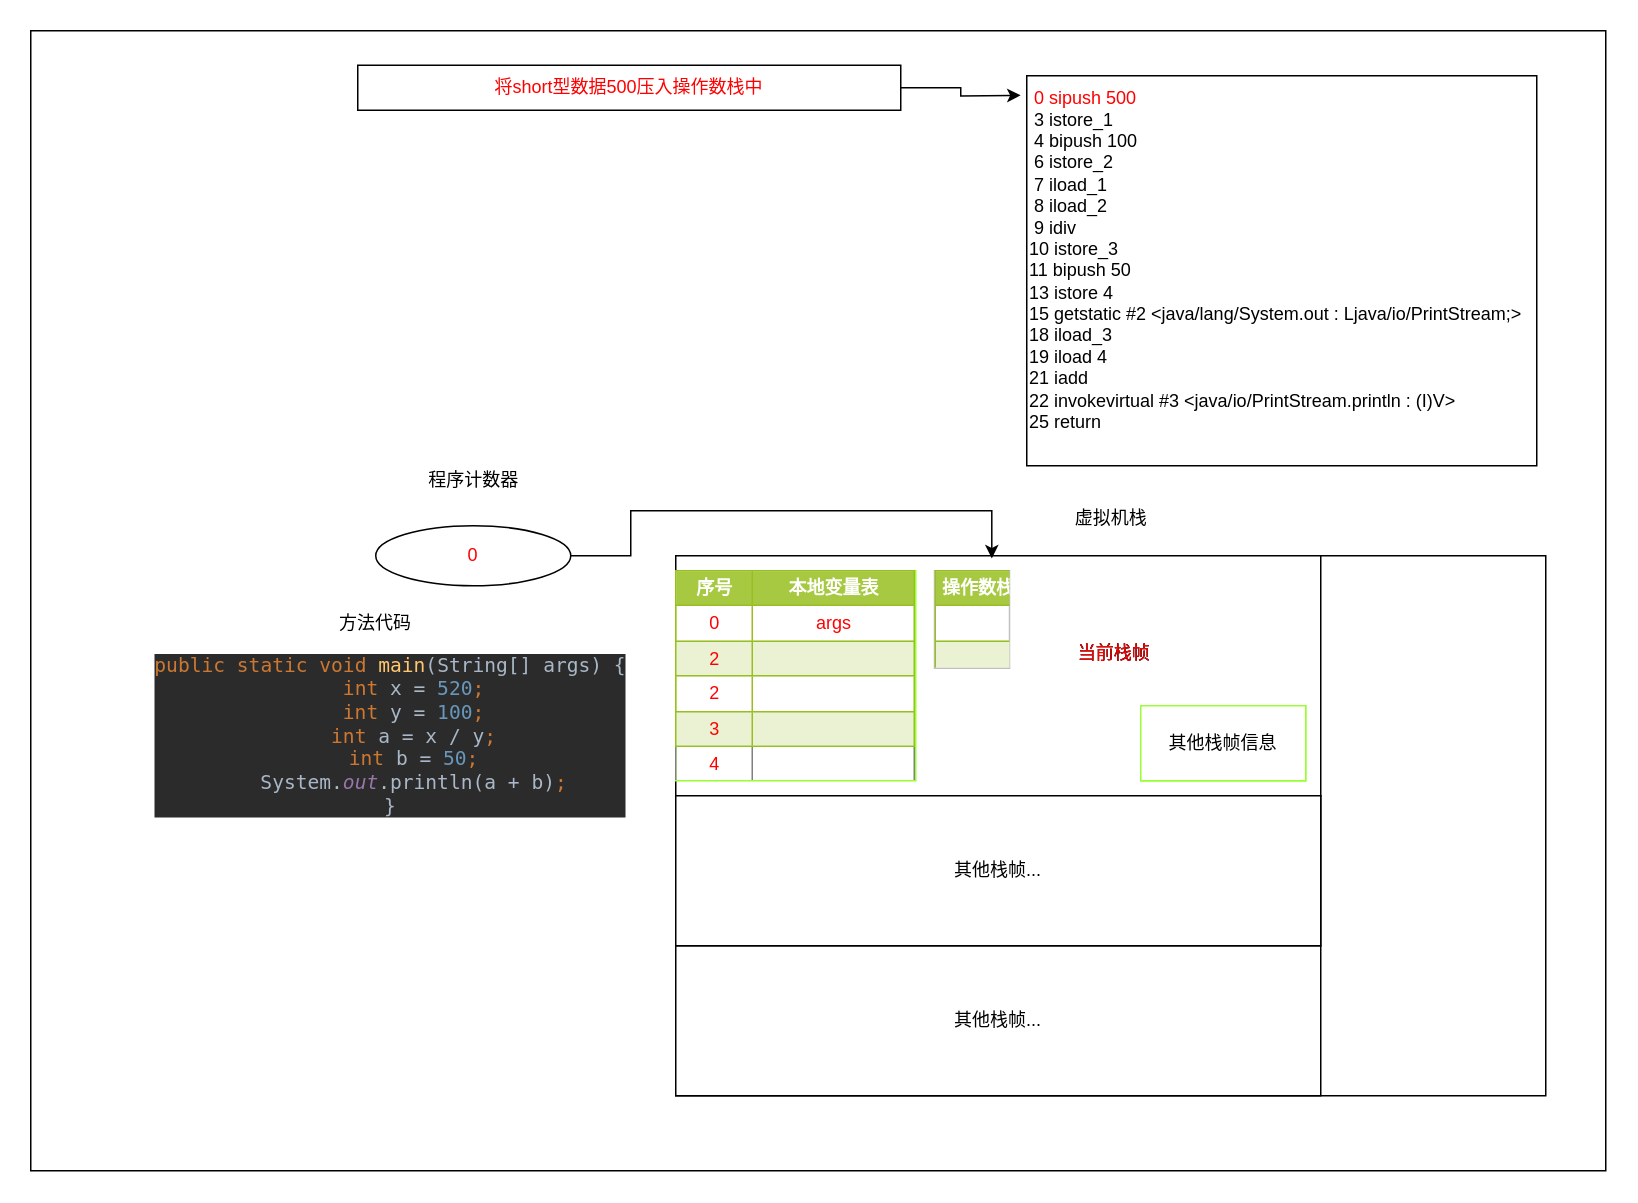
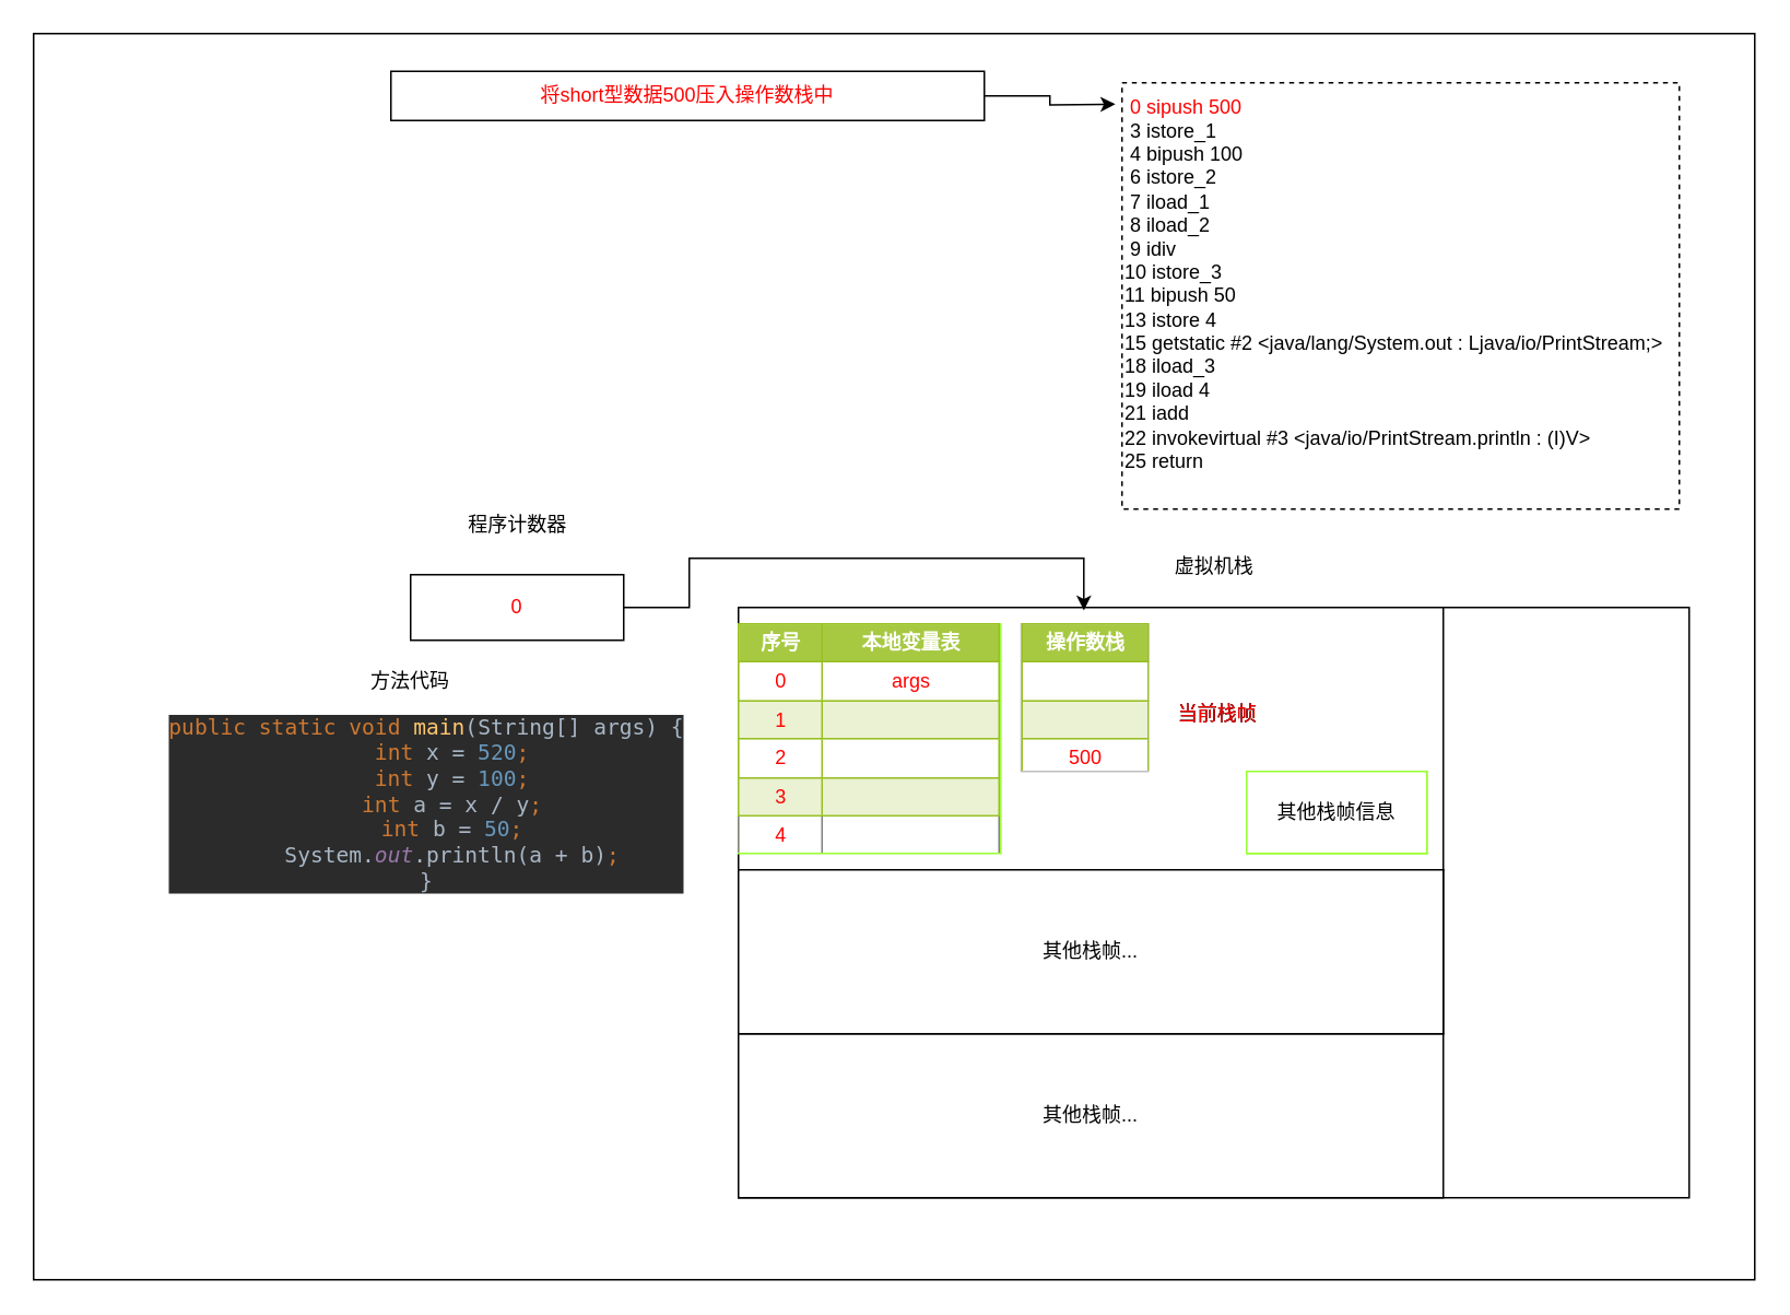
  <mxCell id="0" />
  <mxCell id="1" parent="0" />
  <mxCell id="2" value="" style="group" parent="1" vertex="1" connectable="0"><mxGeometry x="20" y="20" width="1050" height="760" as="geometry" /></mxCell>
  <mxCell id="3" value="" style="rounded=0;whiteSpace=wrap;html=1;labelBorderColor=none;fontColor=#FF0000;strokeColor=#000000;container=1;" parent="2" vertex="1"><mxGeometry width="1050" height="760" as="geometry" /></mxCell>
  <mxCell id="4" value="&lt;pre style=&quot;background-color:#2b2b2b;color:#a9b7c6;font-family:'JetBrains Mono',monospace;font-size:9.8pt;&quot;&gt;&lt;span style=&quot;color:#cc7832;&quot;&gt;public static void &lt;/span&gt;&lt;span style=&quot;color:#ffc66d;&quot;&gt;main&lt;/span&gt;(String[] args) {&lt;br&gt;    &lt;span style=&quot;color:#cc7832;&quot;&gt;int &lt;/span&gt;x = &lt;span style=&quot;color:#6897bb;&quot;&gt;520&lt;/span&gt;&lt;span style=&quot;color:#cc7832;&quot;&gt;;&lt;br&gt;&lt;/span&gt;&lt;span style=&quot;color:#cc7832;&quot;&gt;    int &lt;/span&gt;y = &lt;span style=&quot;color:#6897bb;&quot;&gt;100&lt;/span&gt;&lt;span style=&quot;color:#cc7832;&quot;&gt;;&lt;br&gt;&lt;/span&gt;&lt;span style=&quot;color:#cc7832;&quot;&gt;    int &lt;/span&gt;a = x / y&lt;span style=&quot;color:#cc7832;&quot;&gt;;&lt;br&gt;&lt;/span&gt;&lt;span style=&quot;color:#cc7832;&quot;&gt;    int &lt;/span&gt;b = &lt;span style=&quot;color:#6897bb;&quot;&gt;50&lt;/span&gt;&lt;span style=&quot;color:#cc7832;&quot;&gt;;&lt;br&gt;&lt;/span&gt;&lt;span style=&quot;color:#cc7832;&quot;&gt;    &lt;/span&gt;System.&lt;span style=&quot;color:#9876aa;font-style:italic;&quot;&gt;out&lt;/span&gt;.println(a + b)&lt;span style=&quot;color:#cc7832;&quot;&gt;;&lt;br&gt;&lt;/span&gt;}&lt;/pre&gt;" style="rounded=0;whiteSpace=wrap;html=1;" parent="2" vertex="1"><mxGeometry x="180" y="440" width="120" height="60" as="geometry" /></mxCell>
  <mxCell id="5" value="方法代码" style="text;html=1;strokeColor=none;fillColor=none;align=center;verticalAlign=middle;whiteSpace=wrap;rounded=0;" parent="2" vertex="1"><mxGeometry x="200" y="380" width="60" height="30" as="geometry" /></mxCell>
- <mxCell id="6" value="&lt;div&gt;&amp;nbsp;&lt;font color=&quot;#ff0000&quot;&gt;0 sipush 500&lt;/font&gt;&lt;/div&gt;&lt;div&gt;&amp;nbsp;3 istore_1&lt;/div&gt;&lt;div&gt;&amp;nbsp;4 bipush 100&lt;/div&gt;&lt;div&gt;&amp;nbsp;6 istore_2&lt;/div&gt;&lt;div&gt;&amp;nbsp;7 iload_1&lt;/div&gt;&lt;div&gt;&amp;nbsp;8 iload_2&lt;/div&gt;&lt;div&gt;&amp;nbsp;9 idiv&lt;/div&gt;&lt;div&gt;10 istore_3&lt;/div&gt;&lt;div&gt;11 bipush 50&lt;/div&gt;&lt;div&gt;13 istore 4&lt;/div&gt;&lt;div&gt;15 getstatic #2 &amp;lt;java/lang/System.out : Ljava/io/PrintStream;&amp;gt;&lt;/div&gt;&lt;div&gt;18 iload_3&lt;/div&gt;&lt;div&gt;19 iload 4&lt;/div&gt;&lt;div&gt;21 iadd&lt;/div&gt;&lt;div&gt;22 invokevirtual #3 &amp;lt;java/io/PrintStream.println : (I)V&amp;gt;&lt;/div&gt;&lt;div&gt;25 return&lt;/div&gt;&lt;div&gt;&lt;br&gt;&lt;/div&gt;" style="rounded=0;whiteSpace=wrap;html=1;align=left;labelBorderColor=none;" parent="2" vertex="1"><mxGeometry x="664" y="30" width="340" height="260" as="geometry" /></mxCell>
- <mxCell id="7" value="&lt;font color=&quot;#ff0000&quot;&gt;0&lt;/font&gt;" style="ellipse;whiteSpace=wrap;html=1;labelBorderColor=none;" parent="2" vertex="1"><mxGeometry x="230" y="330" width="130" height="40" as="geometry" /></mxCell>
+ <mxCell id="6" value="&lt;div&gt;&amp;nbsp;&lt;font color=&quot;#ff0000&quot;&gt;0 sipush 500&lt;/font&gt;&lt;/div&gt;&lt;div&gt;&amp;nbsp;3 istore_1&lt;/div&gt;&lt;div&gt;&amp;nbsp;4 bipush 100&lt;/div&gt;&lt;div&gt;&amp;nbsp;6 istore_2&lt;/div&gt;&lt;div&gt;&amp;nbsp;7 iload_1&lt;/div&gt;&lt;div&gt;&amp;nbsp;8 iload_2&lt;/div&gt;&lt;div&gt;&amp;nbsp;9 idiv&lt;/div&gt;&lt;div&gt;10 istore_3&lt;/div&gt;&lt;div&gt;11 bipush 50&lt;/div&gt;&lt;div&gt;13 istore 4&lt;/div&gt;&lt;div&gt;15 getstatic #2 &amp;lt;java/lang/System.out : Ljava/io/PrintStream;&amp;gt;&lt;/div&gt;&lt;div&gt;18 iload_3&lt;/div&gt;&lt;div&gt;19 iload 4&lt;/div&gt;&lt;div&gt;21 iadd&lt;/div&gt;&lt;div&gt;22 invokevirtual #3 &amp;lt;java/io/PrintStream.println : (I)V&amp;gt;&lt;/div&gt;&lt;div&gt;25 return&lt;/div&gt;&lt;div&gt;&lt;br&gt;&lt;/div&gt;" style="rounded=0;whiteSpace=wrap;html=1;align=left;labelBorderColor=none;dashed=1;" parent="2" vertex="1"><mxGeometry x="664" y="30" width="340" height="260" as="geometry" /></mxCell>
+ <mxCell id="7" value="&lt;font color=&quot;#ff0000&quot;&gt;0&lt;/font&gt;" style="rounded=0;whiteSpace=wrap;html=1;labelBorderColor=none;" parent="2" vertex="1"><mxGeometry x="230" y="330" width="130" height="40" as="geometry" /></mxCell>
  <mxCell id="8" value="程序计数器" style="text;html=1;strokeColor=none;fillColor=none;align=center;verticalAlign=middle;whiteSpace=wrap;rounded=0;labelBorderColor=none;fontColor=#000000;" parent="2" vertex="1"><mxGeometry x="252.5" y="285" width="85" height="30" as="geometry" /></mxCell>
  <mxCell id="9" value="" style="rounded=0;whiteSpace=wrap;html=1;labelBorderColor=none;fontColor=#FF0000;" parent="2" vertex="1"><mxGeometry x="430" y="350" width="580" height="360" as="geometry" /></mxCell>
  <mxCell id="10" value="虚拟机栈" style="text;html=1;strokeColor=none;fillColor=none;align=center;verticalAlign=middle;whiteSpace=wrap;rounded=0;labelBorderColor=none;fontColor=#000000;" parent="2" vertex="1"><mxGeometry x="677.5" y="310" width="85" height="30" as="geometry" /></mxCell>
  <mxCell id="11" value="" style="rounded=0;whiteSpace=wrap;html=1;labelBorderColor=none;fontColor=#FF0000;" parent="2" vertex="1"><mxGeometry x="430" y="350" width="430" height="160" as="geometry" /></mxCell>
  <mxCell id="12" style="edgeStyle=orthogonalEdgeStyle;rounded=0;orthogonalLoop=1;jettySize=auto;html=1;entryX=0.49;entryY=0.011;entryDx=0;entryDy=0;fontColor=#FF0000;entryPerimeter=0;exitX=1;exitY=0.5;exitDx=0;exitDy=0;" parent="2" source="7" target="11" edge="1"><mxGeometry relative="1" as="geometry"><Array as="points"><mxPoint x="400" y="350" /><mxPoint x="400" y="320" /><mxPoint x="641" y="320" /></Array></mxGeometry></mxCell>
  <mxCell id="13" value="当前栈帧" style="text;html=1;strokeColor=none;fillColor=none;align=center;verticalAlign=middle;whiteSpace=wrap;rounded=0;labelBorderColor=none;fontColor=#000000;" parent="2" vertex="1"><mxGeometry x="680" y="400" width="85" height="30" as="geometry" /></mxCell>
  <mxCell id="14" value="其他栈帧..." style="rounded=0;whiteSpace=wrap;html=1;labelBorderColor=none;fontColor=#FF0000;strokeColor=#000000;" parent="2" vertex="1"><mxGeometry x="430" y="510" width="430" height="100" as="geometry" /></mxCell>
- <mxCell id="15" value="&lt;table border=&quot;1&quot; width=&quot;100%&quot; height=&quot;100%&quot; cellpadding=&quot;4&quot; style=&quot;width:100%;height:100%;border-collapse:collapse;&quot;&gt;&lt;tbody&gt;&lt;tr style=&quot;background-color:#A7C942;color:#ffffff;border:1px solid #98bf21;&quot;&gt;&lt;th&gt;序号&lt;/th&gt;&lt;th&gt;本地变量表&lt;/th&gt;&lt;/tr&gt;&lt;tr style=&quot;border:1px solid #98bf21;&quot;&gt;&lt;td&gt;0&lt;/td&gt;&lt;td&gt;args&lt;/td&gt;&lt;/tr&gt;&lt;tr style=&quot;background-color:#EAF2D3;border:1px solid #98bf21;&quot;&gt;&lt;td&gt;2&lt;/td&gt;&lt;td&gt;&lt;br&gt;&lt;/td&gt;&lt;/tr&gt;&lt;tr style=&quot;border:1px solid #98bf21;&quot;&gt;&lt;td&gt;2&lt;/td&gt;&lt;td&gt;&lt;br&gt;&lt;/td&gt;&lt;/tr&gt;&lt;tr style=&quot;background-color:#EAF2D3;border:1px solid #98bf21;&quot;&gt;&lt;td&gt;3&lt;/td&gt;&lt;td&gt;&lt;br&gt;&lt;/td&gt;&lt;/tr&gt;&lt;tr&gt;&lt;td&gt;4&lt;/td&gt;&lt;td&gt;&lt;br&gt;&lt;/td&gt;&lt;/tr&gt;&lt;/tbody&gt;&lt;/table&gt;" style="text;html=1;strokeColor=#99FF33;fillColor=#ffffff;overflow=fill;rounded=0;labelBorderColor=none;fontColor=#FF0000;align=center;" parent="2" vertex="1"><mxGeometry x="430" y="360" width="160" height="140" as="geometry" /></mxCell>
- <mxCell id="16" value="&lt;table border=&quot;1&quot; width=&quot;100%&quot; height=&quot;100%&quot; cellpadding=&quot;4&quot; style=&quot;width:100%;height:100%;border-collapse:collapse;&quot;&gt;&lt;tbody&gt;&lt;tr style=&quot;background-color:#A7C942;color:#ffffff;border:1px solid #98bf21;&quot;&gt;&lt;th&gt;操作数栈&lt;/th&gt;&lt;/tr&gt;&lt;tr style=&quot;border:1px solid #98bf21;&quot;&gt;&lt;td&gt;&lt;br&gt;&lt;/td&gt;&lt;/tr&gt;&lt;tr style=&quot;background-color:#EAF2D3;border:1px solid #98bf21;&quot;&gt;&lt;td&gt;&lt;br&gt;&lt;/td&gt;&lt;/tr&gt;&lt;tr style=&quot;border:1px solid #98bf21;&quot;&gt;&lt;td&gt;500&lt;br&gt;&lt;/td&gt;&lt;/tr&gt;&lt;/tbody&gt;&lt;/table&gt;" style="text;html=1;strokeColor=#c0c0c0;fillColor=#ffffff;overflow=fill;rounded=0;labelBorderColor=none;fontColor=#FF0000;align=center;" parent="2" vertex="1"><mxGeometry x="602.5" y="360" width="50" height="65" as="geometry" /></mxCell>
+ <mxCell id="15" value="&lt;table border=&quot;1&quot; width=&quot;100%&quot; height=&quot;100%&quot; cellpadding=&quot;4&quot; style=&quot;width:100%;height:100%;border-collapse:collapse;&quot;&gt;&lt;tbody&gt;&lt;tr style=&quot;background-color:#A7C942;color:#ffffff;border:1px solid #98bf21;&quot;&gt;&lt;th&gt;序号&lt;/th&gt;&lt;th&gt;本地变量表&lt;/th&gt;&lt;/tr&gt;&lt;tr style=&quot;border:1px solid #98bf21;&quot;&gt;&lt;td&gt;0&lt;/td&gt;&lt;td&gt;args&lt;/td&gt;&lt;/tr&gt;&lt;tr style=&quot;background-color:#EAF2D3;border:1px solid #98bf21;&quot;&gt;&lt;td&gt;1&lt;/td&gt;&lt;td&gt;&lt;br&gt;&lt;/td&gt;&lt;/tr&gt;&lt;tr style=&quot;border:1px solid #98bf21;&quot;&gt;&lt;td&gt;2&lt;/td&gt;&lt;td&gt;&lt;br&gt;&lt;/td&gt;&lt;/tr&gt;&lt;tr style=&quot;background-color:#EAF2D3;border:1px solid #98bf21;&quot;&gt;&lt;td&gt;3&lt;/td&gt;&lt;td&gt;&lt;br&gt;&lt;/td&gt;&lt;/tr&gt;&lt;tr&gt;&lt;td&gt;4&lt;/td&gt;&lt;td&gt;&lt;br&gt;&lt;/td&gt;&lt;/tr&gt;&lt;/tbody&gt;&lt;/table&gt;" style="text;html=1;strokeColor=#99FF33;fillColor=#ffffff;overflow=fill;rounded=0;labelBorderColor=none;fontColor=#FF0000;align=center;" parent="2" vertex="1"><mxGeometry x="430" y="360" width="160" height="140" as="geometry" /></mxCell>
+ <mxCell id="16" value="&lt;table border=&quot;1&quot; width=&quot;100%&quot; height=&quot;100%&quot; cellpadding=&quot;4&quot; style=&quot;width:100%;height:100%;border-collapse:collapse;&quot;&gt;&lt;tbody&gt;&lt;tr style=&quot;background-color:#A7C942;color:#ffffff;border:1px solid #98bf21;&quot;&gt;&lt;th&gt;操作数栈&lt;/th&gt;&lt;/tr&gt;&lt;tr style=&quot;border:1px solid #98bf21;&quot;&gt;&lt;td&gt;&lt;br&gt;&lt;/td&gt;&lt;/tr&gt;&lt;tr style=&quot;background-color:#EAF2D3;border:1px solid #98bf21;&quot;&gt;&lt;td&gt;&lt;br&gt;&lt;/td&gt;&lt;/tr&gt;&lt;tr style=&quot;border:1px solid #98bf21;&quot;&gt;&lt;td&gt;500&lt;br&gt;&lt;/td&gt;&lt;/tr&gt;&lt;/tbody&gt;&lt;/table&gt;" style="text;html=1;strokeColor=#c0c0c0;fillColor=#ffffff;overflow=fill;rounded=0;labelBorderColor=none;fontColor=#FF0000;align=center;" parent="2" vertex="1"><mxGeometry x="602.5" y="360" width="77.5" height="90" as="geometry" /></mxCell>
  <mxCell id="17" value="其他栈帧信息" style="rounded=0;whiteSpace=wrap;html=1;labelBorderColor=none;fontColor=#FF0000;strokeColor=#99FF33;" parent="2" vertex="1"><mxGeometry x="740" y="450" width="110" height="50" as="geometry" /></mxCell>
  <mxCell id="18" value="其他栈帧..." style="rounded=0;whiteSpace=wrap;html=1;labelBorderColor=none;fontColor=#000000;strokeColor=#000000;" parent="2" vertex="1"><mxGeometry x="430" y="610" width="430" height="100" as="geometry" /></mxCell>
  <mxCell id="19" style="edgeStyle=orthogonalEdgeStyle;rounded=0;orthogonalLoop=1;jettySize=auto;html=1;entryX=-0.012;entryY=0.077;entryDx=0;entryDy=0;entryPerimeter=0;fontColor=#FF0000;" parent="2" source="20" edge="1"><mxGeometry relative="1" as="geometry"><mxPoint x="659.92" y="43.02" as="targetPoint" /></mxGeometry></mxCell>
  <mxCell id="20" value="将short型数据500压入操作数栈中" style="rounded=0;whiteSpace=wrap;html=1;labelBorderColor=none;fontColor=#FF0000;strokeColor=#000000;" parent="2" vertex="1"><mxGeometry x="218" y="23" width="362" height="30" as="geometry" /></mxCell>
  <mxCell id="21" value="当前栈帧" style="text;html=1;strokeColor=none;fillColor=none;align=center;verticalAlign=middle;whiteSpace=wrap;rounded=0;labelBorderColor=none;fontColor=#000000;" parent="2" vertex="1"><mxGeometry x="680" y="400" width="85" height="30" as="geometry" /></mxCell>
  <mxCell id="22" value="&lt;font color=&quot;#ff0000&quot;&gt;当前栈帧&lt;/font&gt;" style="text;html=1;strokeColor=none;fillColor=none;align=center;verticalAlign=middle;whiteSpace=wrap;rounded=0;labelBorderColor=none;fontColor=#000000;" parent="2" vertex="1"><mxGeometry x="680" y="400" width="85" height="30" as="geometry" /></mxCell>
  <mxCell id="23" value="其他栈帧信息" style="rounded=0;whiteSpace=wrap;html=1;labelBorderColor=none;fontColor=#000000;strokeColor=#99FF33;" parent="2" vertex="1"><mxGeometry x="740" y="450" width="110" height="50" as="geometry" /></mxCell>
  <mxCell id="24" value="其他栈帧..." style="rounded=0;whiteSpace=wrap;html=1;labelBorderColor=none;fontColor=#000000;strokeColor=#000000;" parent="2" vertex="1"><mxGeometry x="430" y="510" width="430" height="100" as="geometry" /></mxCell>
